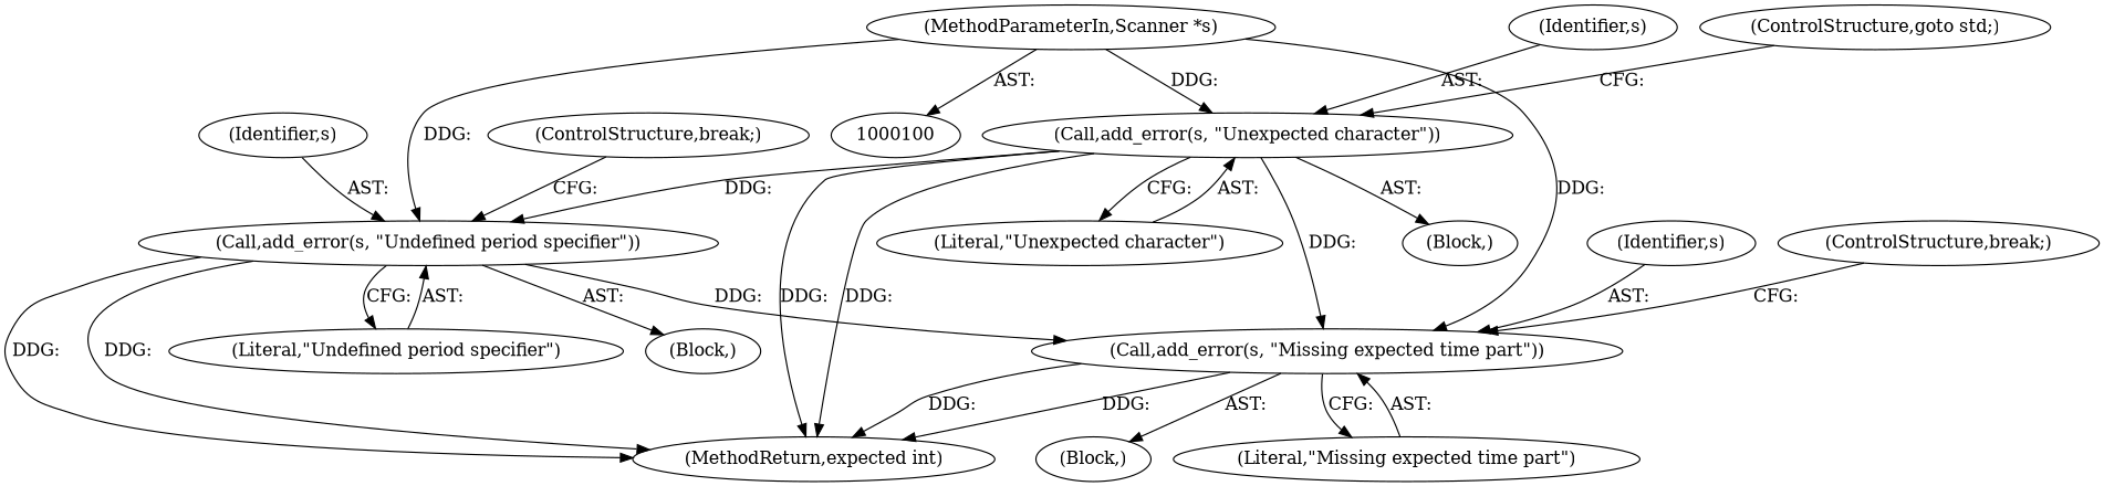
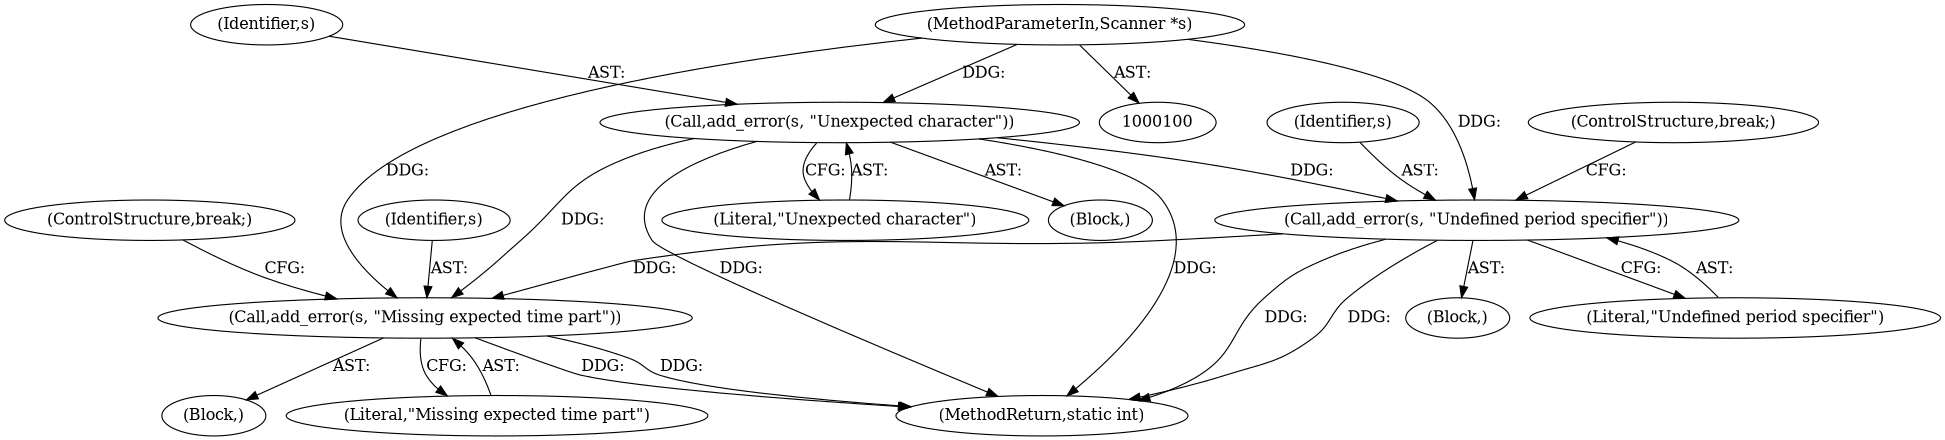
  digraph {
    n1 [label="(Call,add_error(s, \"Unexpected character\"))"]
    n2 [label="(Call,add_error(s, \"Missing expected time part\"))"]
    n3 [label="(Call,add_error(s, \"Undefined period specifier\"))"]
    n4 [label="(Literal,\"Unexpected character\")"]
    n5 [label="(Block,)"]
-   n6 [label="(MethodReturn,expected int)"]
+   n6 [label="(MethodReturn,static int)"]
    n7 [label="(Block,)"]
    n8 [label="(Literal,\"Missing expected time part\")"]
    n9 [label="(Block,)"]
    n10 [label="(Literal,\"Undefined period specifier\")"]
    n11 [label="(MethodParameterIn,Scanner *s)"]
    1000100
    n13 [label="(ControlStructure,break;)"]
    n14 [label="(Identifier,s)"]
    n15 [label="(Identifier,s)"]
-   n16 [label="(ControlStructure,goto std;)"]
    n17 [label="(ControlStructure,break;)"]
    n18 [label="(Identifier,s)"]
    n1 -> n2 [label="DDG: "]
    n1 -> n3 [label="DDG: "]
    n1 -> n4 [label="CFG: "]
    n1 -> n5 [label="AST: "]
    n1 -> n6 [label="DDG: "]
    n1 -> n6 [label="DDG: "]
    n2 -> n6 [label="DDG: "]
    n2 -> n6 [label="DDG: "]
    n2 -> n7 [label="AST: "]
    n2 -> n8 [label="CFG: "]
    n3 -> n2 [label="DDG: "]
    n3 -> n6 [label="DDG: "]
    n3 -> n6 [label="DDG: "]
    n3 -> n9 [label="AST: "]
    n3 -> n10 [label="CFG: "]
    n4 -> n1 [label="AST: "]
    n8 -> n2 [label="AST: "]
    n10 -> n3 [label="AST: "]
    n11 -> n1 [label="DDG: "]
    n11 -> n2 [label="DDG: "]
    n11 -> n3 [label="DDG: "]
    n11 -> 1000100 [label="AST: "]
    n13 -> n3 [label="CFG: "]
    n14 -> n2 [label="AST: "]
    n15 -> n1 [label="AST: "]
-   n16 -> n1 [label="CFG: "]
    n17 -> n2 [label="CFG: "]
    n18 -> n3 [label="AST: "]
  }
